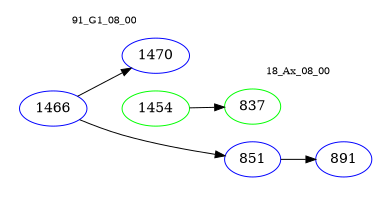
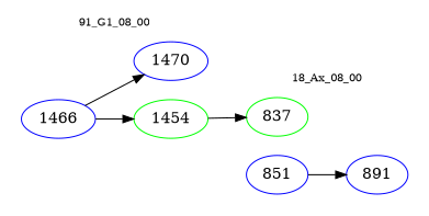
  digraph {
    rankdir=LR
    node [color=blue]
    edge [color=black]
    n1 [label=851]
    n2 [color=green label=837]
    n3 [label=891]
    n4 [label=1466]
    n5 [color=green label=1454]
    n6 [label=1470]
    subgraph cluster_1 {
      color=white
      fontsize=10
      label="18_Ax_08_00"
      n1
      n2
      n3
    }
    subgraph cluster_2 {
      color=white
      fontsize=10
      label="91_G1_08_00"
      n4
      n5
      n6
    }
    n1 -> n3
-   n4 -> n1
+   n4 -> n5
    n4 -> n6
    n5 -> n2
  }
